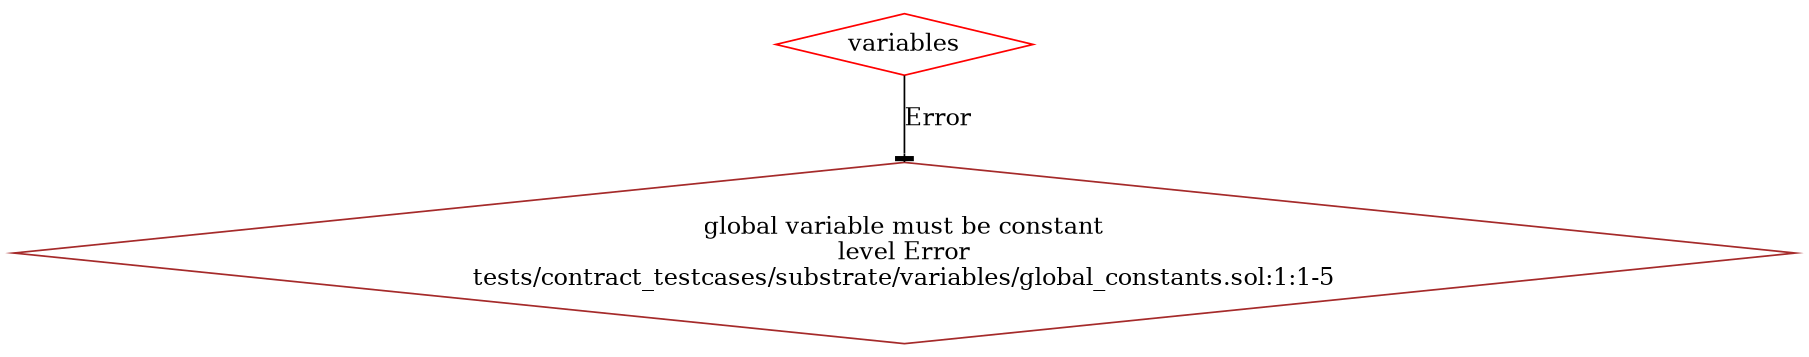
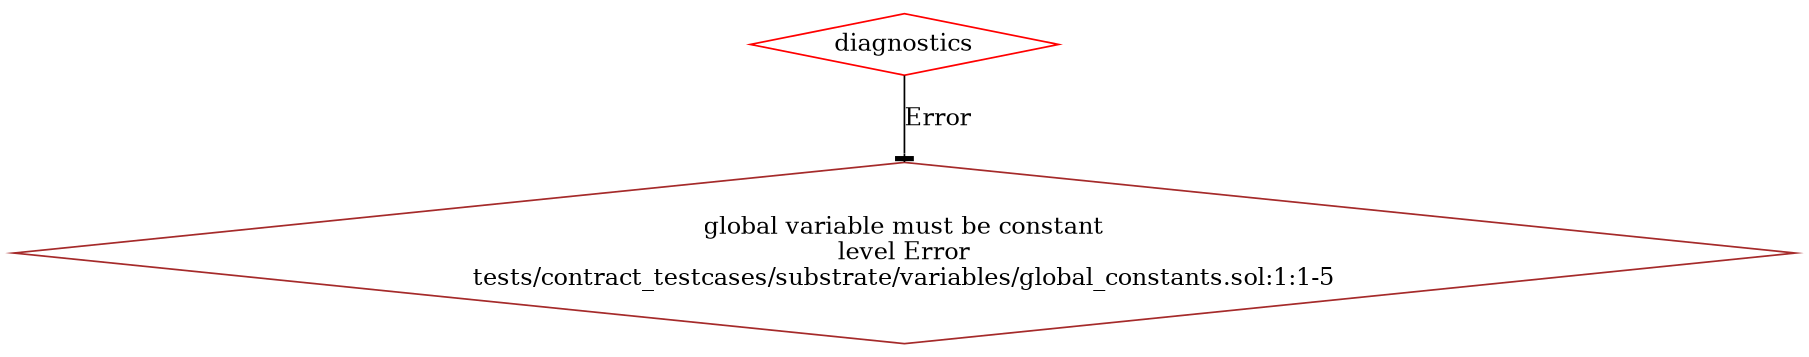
  strict digraph {
    node [shape=diamond]
    n1 [label="global variable must be constant\nlevel Error\ntests/contract_testcases/substrate/variables/global_constants.sol:1:1-5" color=brown]
-   diagnostics [color=red label=variables]
+   diagnostics [color=red]
    diagnostics -> n1 [label=Error arrowhead=tee]
  }
